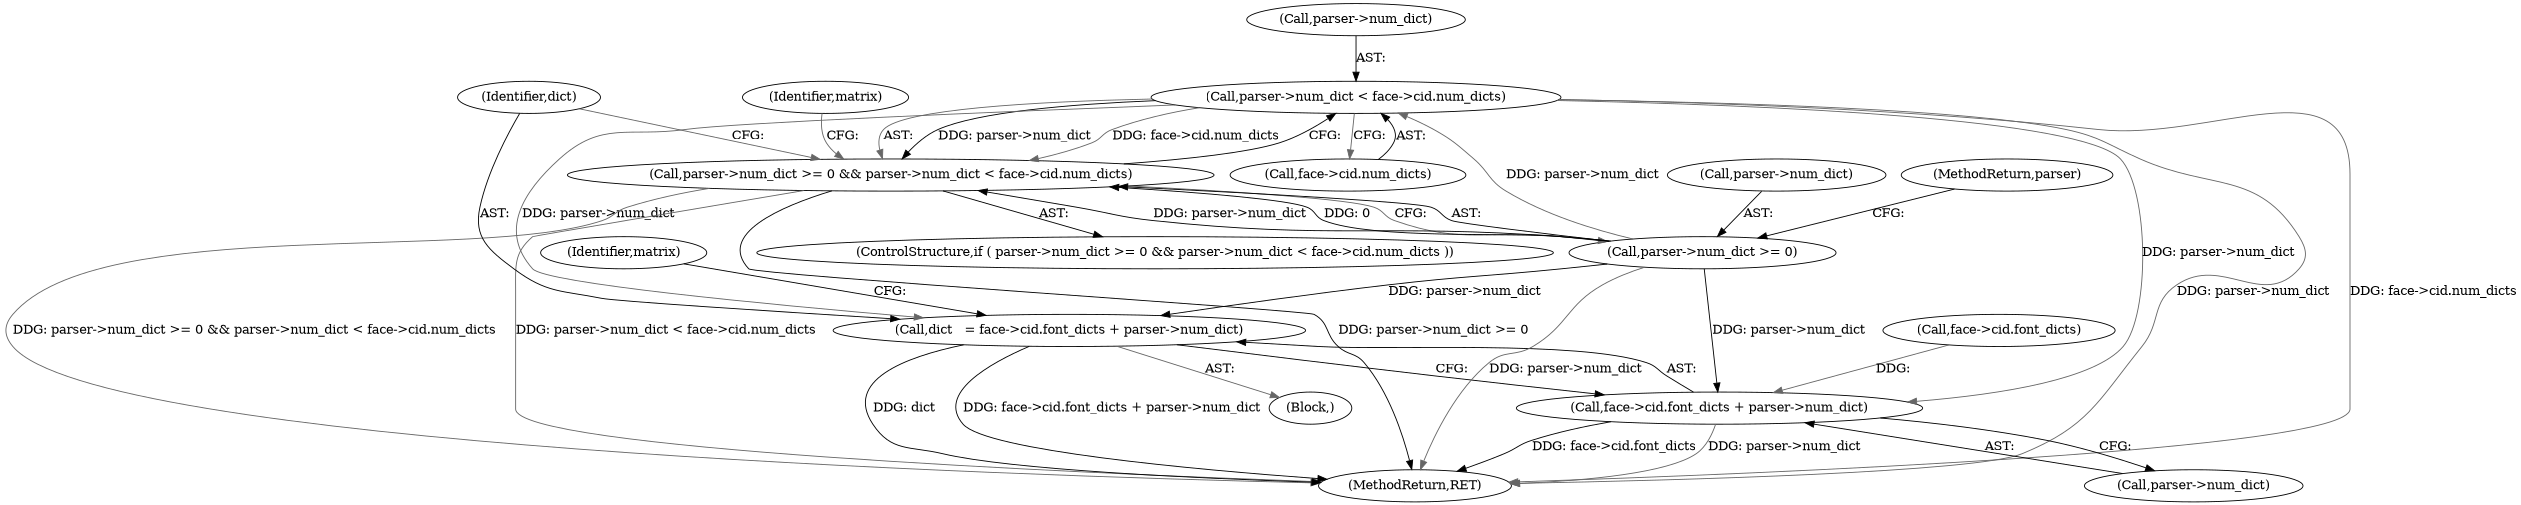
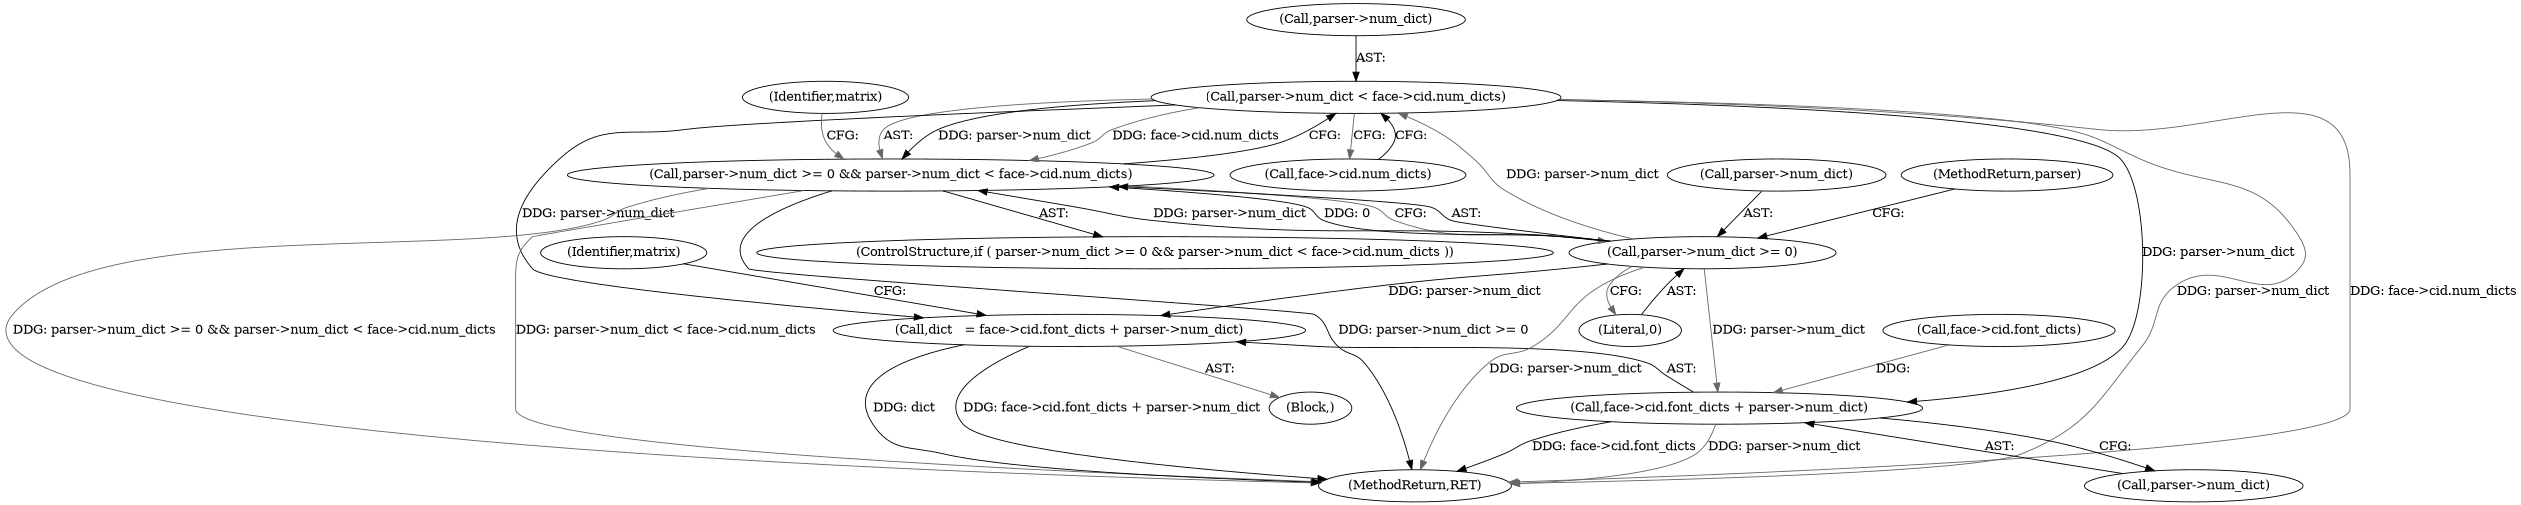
  digraph {
    edge [color=black]
    n1 [label="(Call,parser->num_dict < face->cid.num_dicts)"]
    n2 [label="(Call,parser->num_dict >= 0 && parser->num_dict < face->cid.num_dicts)"]
    n3 [label="(Call,dict   = face->cid.font_dicts + parser->num_dict)"]
    n4 [label="(Call,face->cid.font_dicts + parser->num_dict)"]
    n5 [label="(MethodReturn,RET)"]
    n6 [label="(Call,face->cid.num_dicts)"]
    n7 [label="(Call,parser->num_dict >= 0)"]
    n8 [label="(ControlStructure,if ( parser->num_dict >= 0 && parser->num_dict < face->cid.num_dicts ))"]
    n9 [label="(Block,)"]
    n10 [label="(Call,parser->num_dict)"]
-   n12 [label="(Identifier,dict)"]
+   n11 [label="(Literal,0)"]
    n13 [label="(Identifier,matrix)"]
    n14 [label="(Identifier,matrix)"]
    n15 [label="(Call,parser->num_dict)"]
    n16 [label="(Call,parser->num_dict)"]
    n17 [label="(MethodReturn,parser)"]
    n18 [label="(Call,face->cid.font_dicts)"]
    n1 -> n2 [color=gray40 label="AST: "]
    n1 -> n2 [label="DDG: parser->num_dict"]
    n1 -> n2 [color=gray40 label="DDG: face->cid.num_dicts"]
-   n1 -> n3 [color=gray40 label="DDG: parser->num_dict"]
-   n1 -> n4 [color=gray40 label="DDG: parser->num_dict"]
+   n1 -> n3 [label="DDG: parser->num_dict"]
+   n1 -> n4 [label="DDG: parser->num_dict"]
    n1 -> n5 [color=gray40 label="DDG: parser->num_dict"]
    n1 -> n5 [color=gray40 label="DDG: face->cid.num_dicts"]
    n1 -> n6 [color=gray40 label="CFG: "]
    n2 -> n1 [label="CFG: "]
    n2 -> n5 [color=gray40 label="DDG: parser->num_dict < face->cid.num_dicts"]
    n2 -> n5 [label="DDG: parser->num_dict >= 0"]
    n2 -> n5 [color=gray40 label="DDG: parser->num_dict >= 0 && parser->num_dict < face->cid.num_dicts"]
    n2 -> n7 [color=gray40 label="CFG: "]
    n2 -> n8 [label="AST: "]
-   n3 -> n4 [label="CFG: "]
    n3 -> n5 [label="DDG: dict"]
    n3 -> n5 [label="DDG: face->cid.font_dicts + parser->num_dict"]
    n3 -> n9 [color=gray40 label="AST: "]
    n4 -> n3 [label="AST: "]
    n4 -> n5 [label="DDG: face->cid.font_dicts"]
    n4 -> n5 [color=gray40 label="DDG: parser->num_dict"]
    n4 -> n10 [label="CFG: "]
-   n6 -> n1 [label="AST: "]
+   n6 -> n1 [label="CFG: "]
    n7 -> n1 [color=gray40 label="DDG: parser->num_dict"]
    n7 -> n2 [label="AST: "]
    n7 -> n2 [label="DDG: parser->num_dict"]
    n7 -> n2 [label="DDG: 0"]
    n7 -> n3 [label="DDG: parser->num_dict"]
-   n7 -> n4 [label="DDG: parser->num_dict"]
+   n7 -> n4 [color=gray40 label="DDG: parser->num_dict"]
    n7 -> n5 [color=gray40 label="DDG: parser->num_dict"]
+   n7 -> n11 [color=gray40 label="CFG: "]
    n10 -> n4 [label="AST: "]
-   n12 -> n2 [color=gray40 label="CFG: "]
-   n12 -> n3 [label="AST: "]
+   n11 -> n7 [label="AST: "]
    n13 -> n2 [color=gray40 label="CFG: "]
    n14 -> n3 [label="CFG: "]
    n15 -> n7 [label="AST: "]
    n16 -> n1 [label="AST: "]
    n17 -> n7 [label="CFG: "]
    n18 -> n4 [color=gray40 label="DDG: "]
  }
